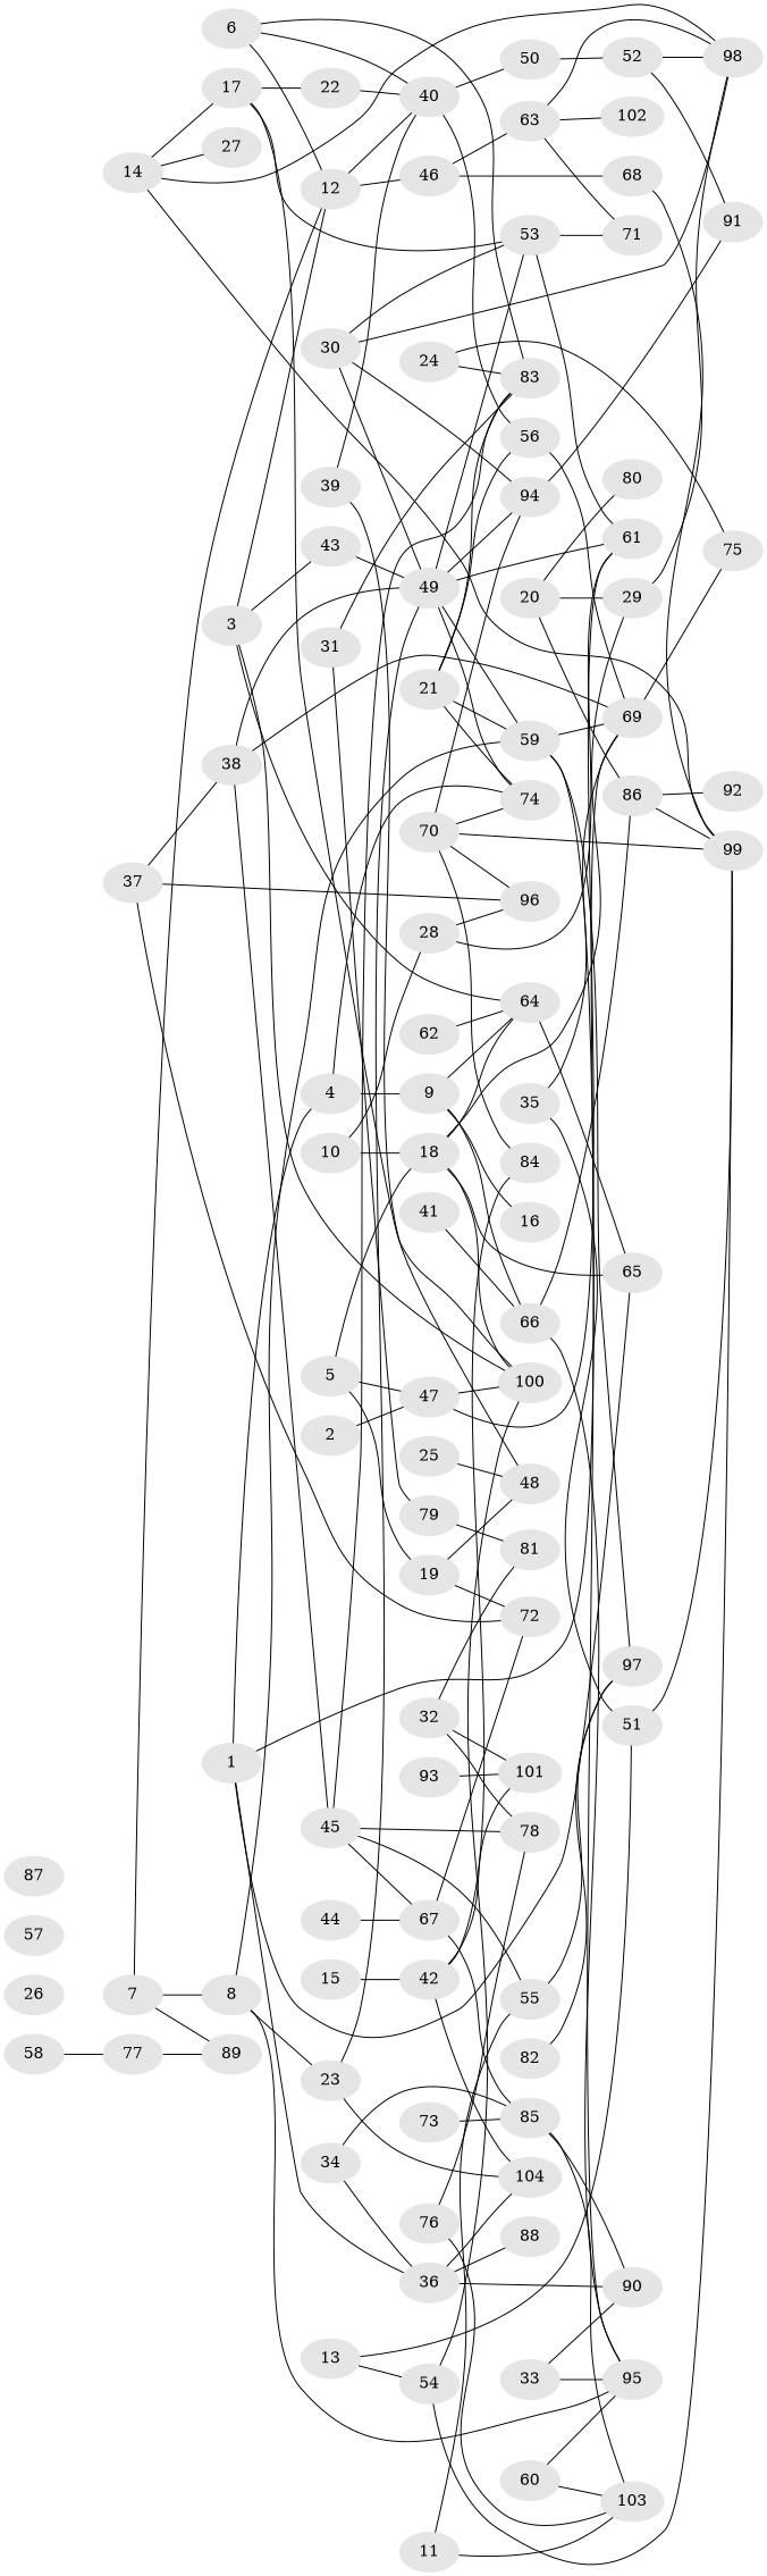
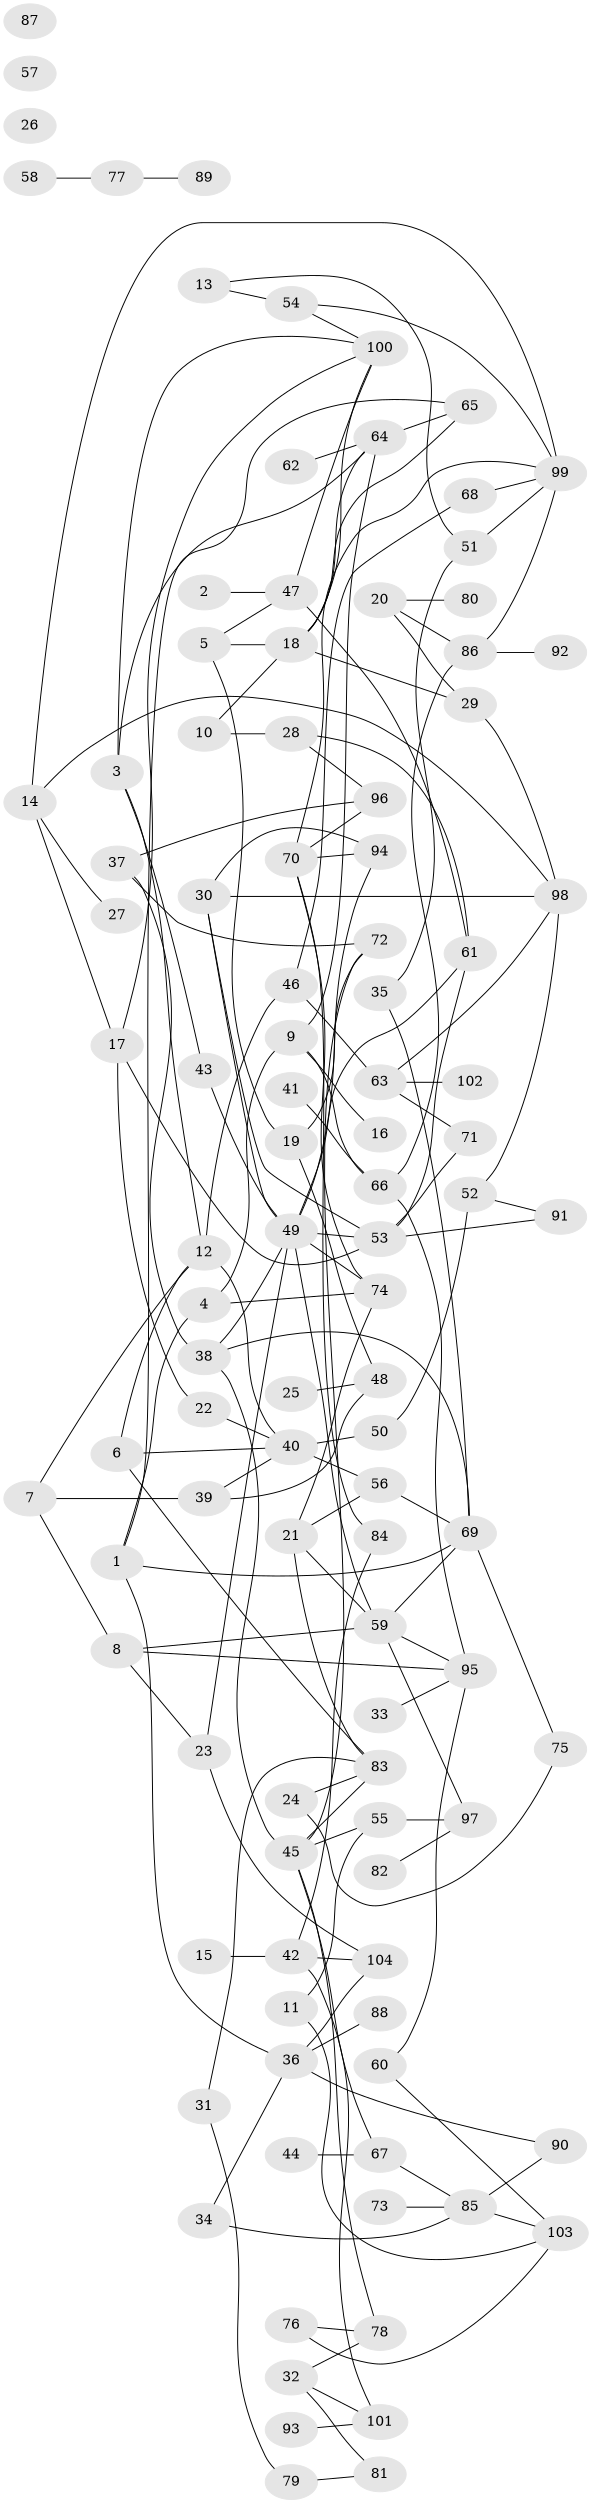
  graph {
    rankdir=LR
    node [color=gray90 style=filled]
    1
    4
    36
    65
    69
    9
    74
    104
    90
    88
    75
    2
    47
    100
    61
    3
    12
    43
    64
    40
    46
    20
    29
    80
    86
    49
    16
    66
    5
    18
    19
    48
    72
    6
    83
    56
    50
    7
    8
    89
    23
    59
    95
    97
    10
    28
    96
    11
    55
    103
    63
    68
    13
    51
    54
    99
    14
    17
    27
    98
    22
    53
    15
    42
    101
    84
    71
    91
    92
    21
    94
    24
    25
    26
    30
    31
    79
    81
    32
    78
    33
    34
    85
    35
    37
    38
    45
    67
    39
    52
    41
    44
    102
    57
    58
    77
    60
    62
    70
    73
    76
    82
    87
    93
    1 -- 4
    1 -- 36
    1 -- 65
    1 -- 69
    4 -- 9
    4 -- 74
    36 -- 104
    36 -- 90
    36 -- 88
    69 -- 75
    9 -- 64
    9 -- 16
    9 -- 66
    2 -- 47
    47 -- 100
    47 -- 61
    3 -- 100
    3 -- 12
    3 -- 43
    3 -- 64
    12 -- 40
    12 -- 46
    43 -- 49
    64 -- 65
    40 -- 56
    40 -- 50
    46 -- 63
    46 -- 68
    20 -- 29
    20 -- 80
    20 -- 86
    29 -- 98
    86 -- 99
    86 -- 92
    49 -- 74
    49 -- 61
    49 -- 59
    49 -- 53
    49 -- 94
    66 -- 86
    66 -- 95
    5 -- 47
    5 -- 18
    5 -- 19
    18 -- 65
    18 -- 100
    18 -- 64
    18 -- 29
    19 -- 48
    19 -- 72
    6 -- 12
    6 -- 40
    6 -- 83
    56 -- 69
    50 -- 52
    7 -- 12
    7 -- 8
-   7 -- 89
+   7 -- 39
    8 -- 23
    8 -- 59
    8 -- 95
    23 -- 104
    23 -- 49
    59 -- 69
    59 -- 95
    59 -- 97
    10 -- 18
    10 -- 28
    28 -- 61
    28 -- 96
    11 -- 55
    11 -- 103
    55 -- 97
    63 -- 98
    63 -- 71
    63 -- 102
    68 -- 99
    13 -- 51
    13 -- 54
    51 -- 99
    54 -- 100
    54 -- 99
    14 -- 99
    14 -- 17
    14 -- 27
    14 -- 98
    17 -- 100
    17 -- 22
    17 -- 53
    22 -- 40
    53 -- 61
    53 -- 71
-   94 -- 91
+   53 -- 91
    15 -- 42
    42 -- 104
    42 -- 101
    42 -- 84
    21 -- 74
    21 -- 83
    21 -- 56
    21 -- 59
    24 -- 75
    24 -- 83
    25 -- 48
    30 -- 49
    30 -- 98
    30 -- 53
    30 -- 94
    31 -- 83
    31 -- 79
    79 -- 81
    32 -- 101
    32 -- 81
    32 -- 78
-   33 -- 90
    33 -- 95
    34 -- 36
    34 -- 85
    85 -- 90
    85 -- 103
    35 -- 69
    35 -- 51
    37 -- 72
    37 -- 96
    37 -- 38
    38 -- 69
    38 -- 49
    38 -- 45
    45 -- 83
    45 -- 55
    45 -- 78
    45 -- 67
-   67 -- 72
+   45 -- 72
    67 -- 85
    39 -- 40
    39 -- 48
    52 -- 98
    52 -- 91
    41 -- 66
    44 -- 67
    58 -- 77
    77 -- 89
    60 -- 95
    60 -- 103
    62 -- 64
    70 -- 74
    70 -- 96
    70 -- 99
    70 -- 84
    70 -- 94
    73 -- 85
    76 -- 103
    76 -- 78
    82 -- 97
    93 -- 101
  }
